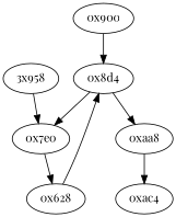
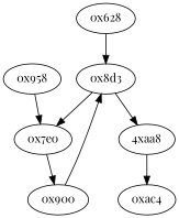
  strict digraph {
    "edge"="{}"
    file="/Users/mark/Documents/deobfus-2019-ccs/ALL-CFG/small-programs/1b-1-1-2-2-gt85_lt170-0-0-0/1576_recovered.dot"
    fontname="Playfair Display"
    "graph"="{u'file': u'/Users/mark/Documents/deobfus-2019-ccs/ALL-CFG/small-programs/1b-1-1-2-2-gt85_lt170-0-0-0/1576_recovered.dot'}"
    "node"="{u'opcode': u''}"
    node [fontname="Playfair Display"]
    edge [fontname="Playfair Display"]
-   "0xaa8" [opcode="[u'ldr']"]
+   "0xaa8" [opcode="[u'ldr']" label="4xaa8"]
    "0xac4" [opcode="[u'mov', u'sub', u'pop']"]
    "0x900" [opcode="[u'ldr', u'b']"]
-   "0x8d4" [opcode="[u'ldr', u'bl', u'mov', u'b']"]
+   "0x8d4" [opcode="[u'ldr', u'bl', u'mov', u'b']" label="0x8d3"]
    "0x7e0" [opcode="[u'ldr', u'ldr', u'rsb', u'mvn', u'mul', u'mvn', u'ldr', u'orr', u'mov', u'cmn', u'mov', u'ldr', u'cmp', u'mov', u'mov', u'mov', u'cmn', u'mov', u'mov', u'teq', u'mov', u'b']"]
    "0x628" [opcode="[u'push', u'add', u'sub', u'ldr', u'str', u'mvn', u'ldr', u'rsb', u'mvn', u'mul', u'mov', u'mvn', u'ldr', u'orr', u'cmn', u'mov', u'mov', u'ldr', u'strb', u'cmp', u'mov', u'strb', u'ldr', u'ldr', u'ldr', u'ldr', u'ldr', u'ldr', u'ldr', u'str', u'ldr', u'ldr', u'str', u'ldr', u'add', u'str', u'ldr', u'add', u'str', u'ldr', u'add', u'str', u'ldr', u'add', u'str', u'ldr', u'add', u'str', u'b']"]
-   "0x958" [opcode="[u'ldr', u'ldr', u'ldr', u'sub', u'sub', u'add', u'mul', u'mvn', u'ldr', u'orr', u'mov', u'cmn', u'mov', u'ldr', u'cmp', u'mov', u'mov', u'mov', u'cmn', u'mov', u'mov', u'teq', u'mov', u'b']" label="3x958"]
+   "0x958" [opcode="[u'ldr', u'ldr', u'ldr', u'sub', u'sub', u'add', u'mul', u'mvn', u'ldr', u'orr', u'mov', u'cmn', u'mov', u'ldr', u'cmp', u'mov', u'mov', u'mov', u'cmn', u'mov', u'mov', u'teq', u'mov', u'b']"]
    "0xaa8" -> "0xac4"
    "0x900" -> "0x8d4"
    "0x8d4" -> "0xaa8"
    "0x8d4" -> "0x7e0"
-   "0x7e0" -> "0x628"
+   "0x7e0" -> "0x900"
    "0x628" -> "0x8d4"
    "0x958" -> "0x7e0"
  }
